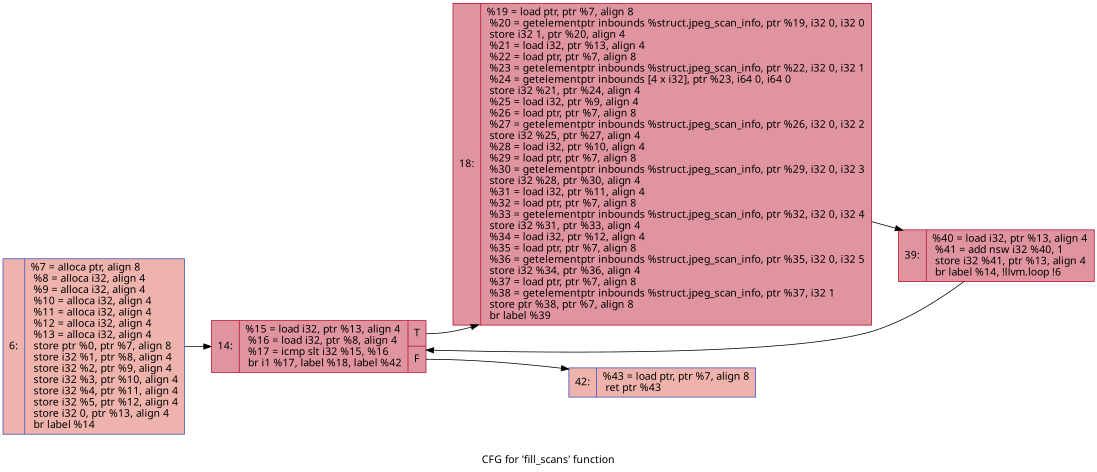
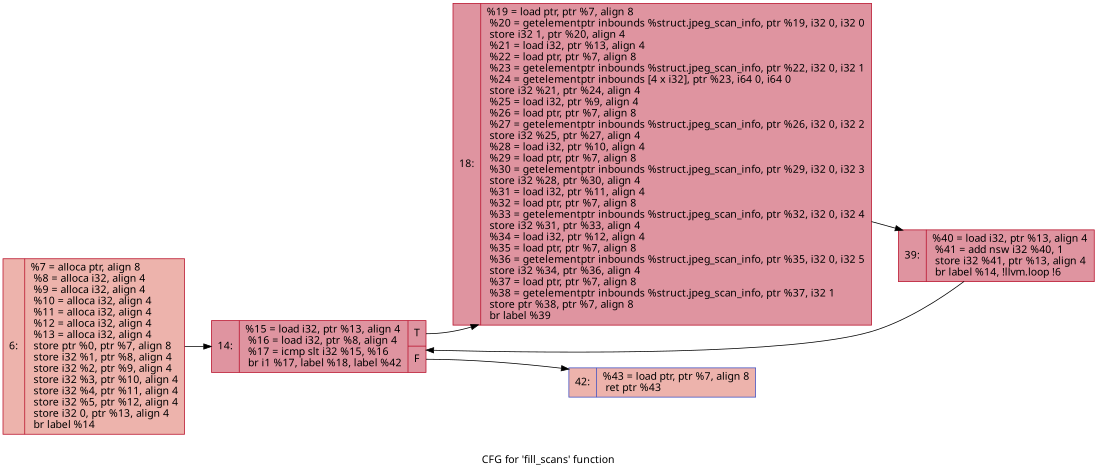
  digraph {
    label="CFG for 'fill_scans' function"
    rankdir=LR
    fontname="Noto Sans"
    node [color="#b70d28ff" fillcolor="#b70d2870" fontname="Noto Sans" shape=record style=filled]
    edge [fontname="Noto Sans"]
-   n1 [color="#3d50c3ff" fillcolor="#d6524470" label="{6:\l|  %7 = alloca ptr, align 8\l  %8 = alloca i32, align 4\l  %9 = alloca i32, align 4\l  %10 = alloca i32, align 4\l  %11 = alloca i32, align 4\l  %12 = alloca i32, align 4\l  %13 = alloca i32, align 4\l  store ptr %0, ptr %7, align 8\l  store i32 %1, ptr %8, align 4\l  store i32 %2, ptr %9, align 4\l  store i32 %3, ptr %10, align 4\l  store i32 %4, ptr %11, align 4\l  store i32 %5, ptr %12, align 4\l  store i32 0, ptr %13, align 4\l  br label %14\l}"]
+   n1 [fillcolor="#d6524470" label="{6:\l|  %7 = alloca ptr, align 8\l  %8 = alloca i32, align 4\l  %9 = alloca i32, align 4\l  %10 = alloca i32, align 4\l  %11 = alloca i32, align 4\l  %12 = alloca i32, align 4\l  %13 = alloca i32, align 4\l  store ptr %0, ptr %7, align 8\l  store i32 %1, ptr %8, align 4\l  store i32 %2, ptr %9, align 4\l  store i32 %3, ptr %10, align 4\l  store i32 %4, ptr %11, align 4\l  store i32 %5, ptr %12, align 4\l  store i32 0, ptr %13, align 4\l  br label %14\l}"]
    n2 [label="{14:\l|  %15 = load i32, ptr %13, align 4\l  %16 = load i32, ptr %8, align 4\l  %17 = icmp slt i32 %15, %16\l  br i1 %17, label %18, label %42\l|{<s0>T|<s1>F}}"]
    n3 [label="{18:\l|  %19 = load ptr, ptr %7, align 8\l  %20 = getelementptr inbounds %struct.jpeg_scan_info, ptr %19, i32 0, i32 0\l  store i32 1, ptr %20, align 4\l  %21 = load i32, ptr %13, align 4\l  %22 = load ptr, ptr %7, align 8\l  %23 = getelementptr inbounds %struct.jpeg_scan_info, ptr %22, i32 0, i32 1\l  %24 = getelementptr inbounds [4 x i32], ptr %23, i64 0, i64 0\l  store i32 %21, ptr %24, align 4\l  %25 = load i32, ptr %9, align 4\l  %26 = load ptr, ptr %7, align 8\l  %27 = getelementptr inbounds %struct.jpeg_scan_info, ptr %26, i32 0, i32 2\l  store i32 %25, ptr %27, align 4\l  %28 = load i32, ptr %10, align 4\l  %29 = load ptr, ptr %7, align 8\l  %30 = getelementptr inbounds %struct.jpeg_scan_info, ptr %29, i32 0, i32 3\l  store i32 %28, ptr %30, align 4\l  %31 = load i32, ptr %11, align 4\l  %32 = load ptr, ptr %7, align 8\l  %33 = getelementptr inbounds %struct.jpeg_scan_info, ptr %32, i32 0, i32 4\l  store i32 %31, ptr %33, align 4\l  %34 = load i32, ptr %12, align 4\l  %35 = load ptr, ptr %7, align 8\l  %36 = getelementptr inbounds %struct.jpeg_scan_info, ptr %35, i32 0, i32 5\l  store i32 %34, ptr %36, align 4\l  %37 = load ptr, ptr %7, align 8\l  %38 = getelementptr inbounds %struct.jpeg_scan_info, ptr %37, i32 1\l  store ptr %38, ptr %7, align 8\l  br label %39\l}"]
    n4 [color="#3d50c3ff" fillcolor="#d6524470" label="{42:\l|  %43 = load ptr, ptr %7, align 8\l  ret ptr %43\l}"]
    n5 [label="{39:\l|  %40 = load i32, ptr %13, align 4\l  %41 = add nsw i32 %40, 1\l  store i32 %41, ptr %13, align 4\l  br label %14, !llvm.loop !6\l}"]
    n1 -> n2
    n2 -> n3 [tailport=s0]
    n2 -> n4 [tailport=s1]
    n3 -> n5
    n5 -> n2
  }
